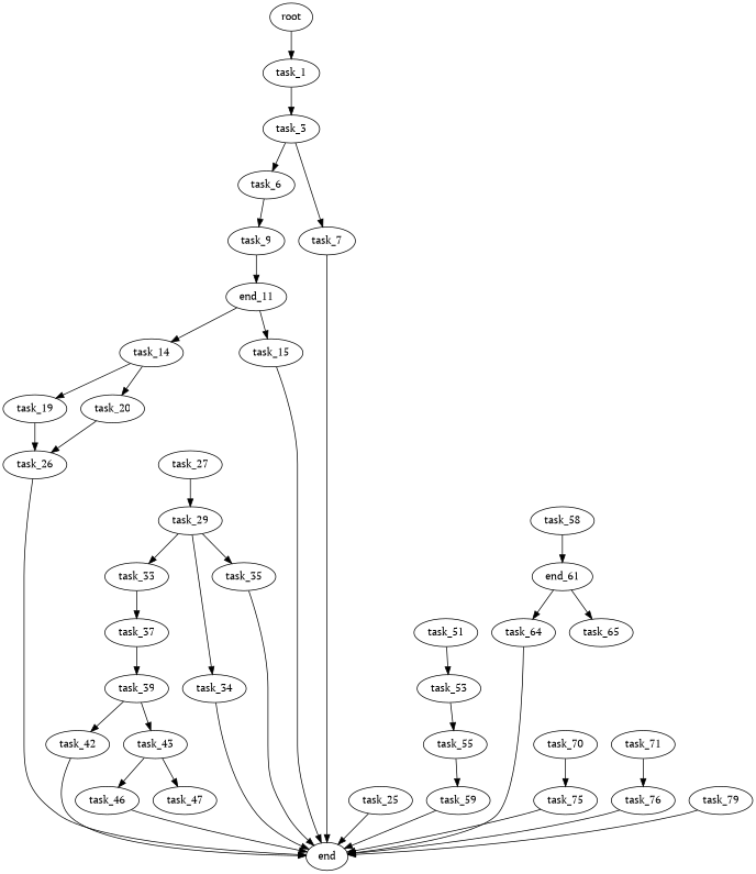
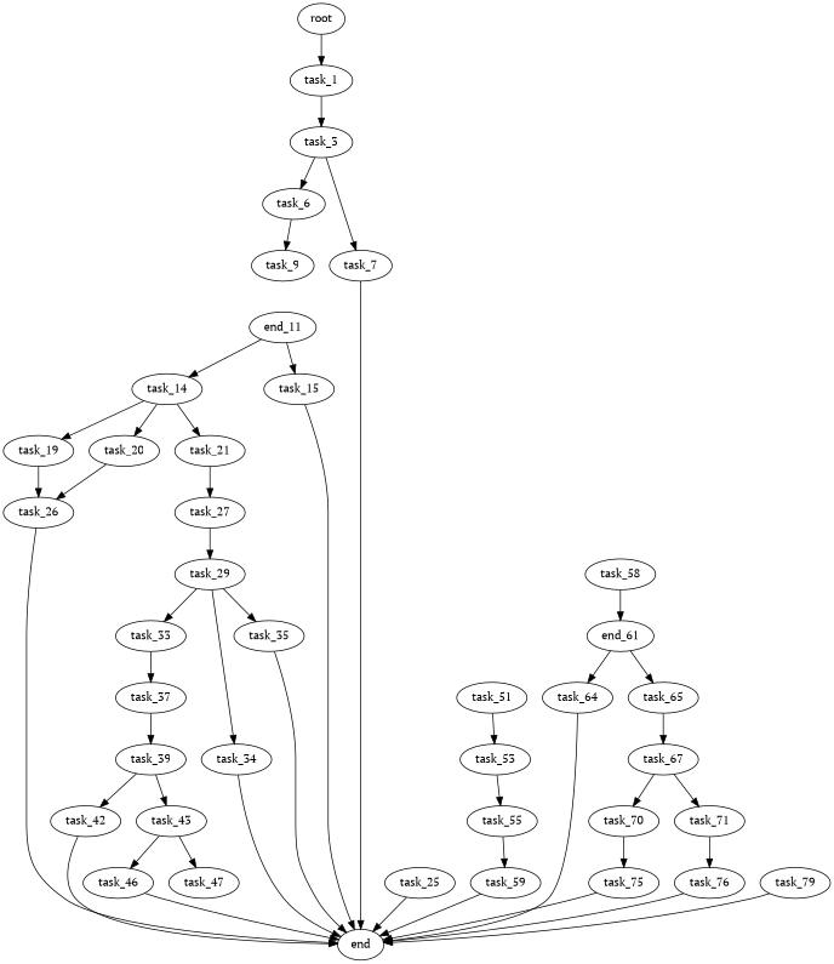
  digraph {
    fontname="PT Serif"
    node [fontname="PT Serif"]
    edge [fontname="PT Serif"]
    root
    task_1
    task_3
    task_6
    task_7
    task_9
    end
    n8 [label=end_11]
    task_14
    task_15
    task_19
    task_20
+   task_21
    task_26
    task_27
    task_25
    task_29
    task_33
    task_34
    task_35
    task_37
    task_39
    task_42
    task_43
    task_46
    task_47
    task_51
    task_53
    task_55
    task_59
    n31 [label=end_61]
    task_58
    task_64
    task_65
+   task_67
    task_70
    task_71
    task_75
    task_76
    task_79
    root -> task_1
    task_1 -> task_3
    task_3 -> task_6
    task_3 -> task_7
    task_6 -> task_9
    task_7 -> end
-   task_9 -> n8
    n8 -> task_14
    n8 -> task_15
    task_14 -> task_19
    task_14 -> task_20
+   task_14 -> task_21
    task_15 -> end
    task_19 -> task_26
    task_20 -> task_26
+   task_21 -> task_27
    task_26 -> end
    task_27 -> task_29
    task_25 -> end
    task_29 -> task_33
    task_29 -> task_34
    task_29 -> task_35
    task_33 -> task_37
    task_34 -> end
    task_35 -> end
    task_37 -> task_39
    task_39 -> task_42
    task_39 -> task_43
    task_42 -> end
    task_43 -> task_46
    task_43 -> task_47
    task_46 -> end
    task_51 -> task_53
    task_53 -> task_55
    task_55 -> task_59
    task_59 -> end
    n31 -> task_64
    n31 -> task_65
    task_58 -> n31
    task_64 -> end
+   task_65 -> task_67
+   task_67 -> task_70
+   task_67 -> task_71
    task_70 -> task_75
    task_71 -> task_76
    task_75 -> end
    task_76 -> end
    task_79 -> end
  }
